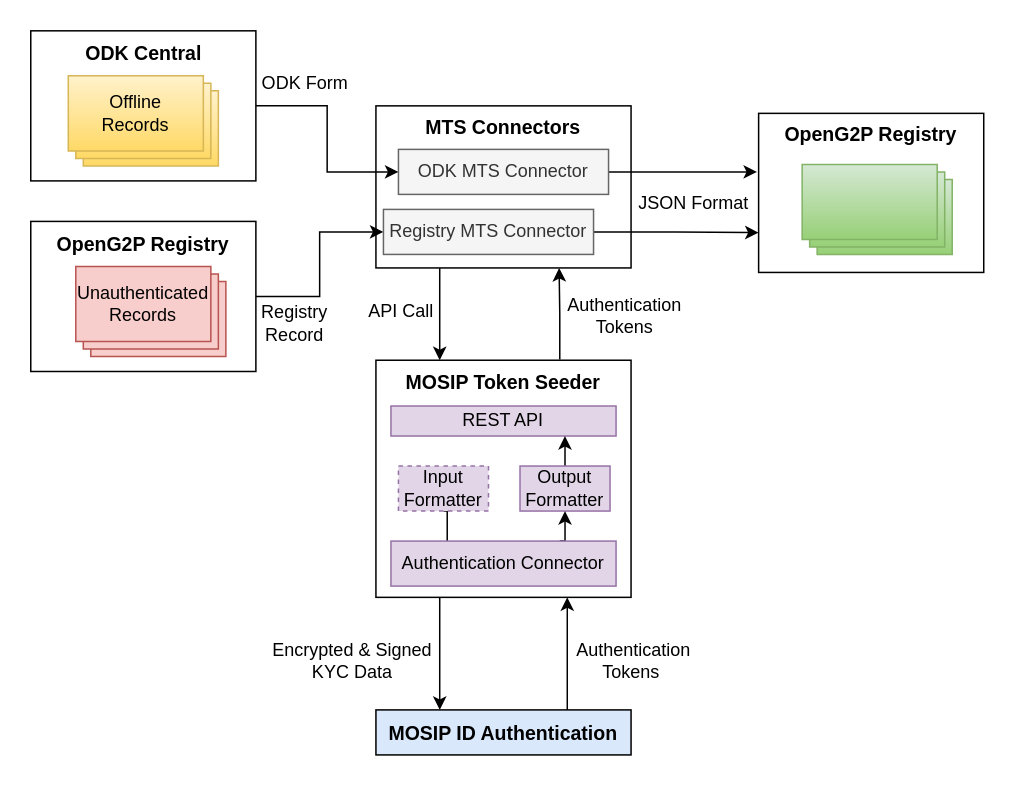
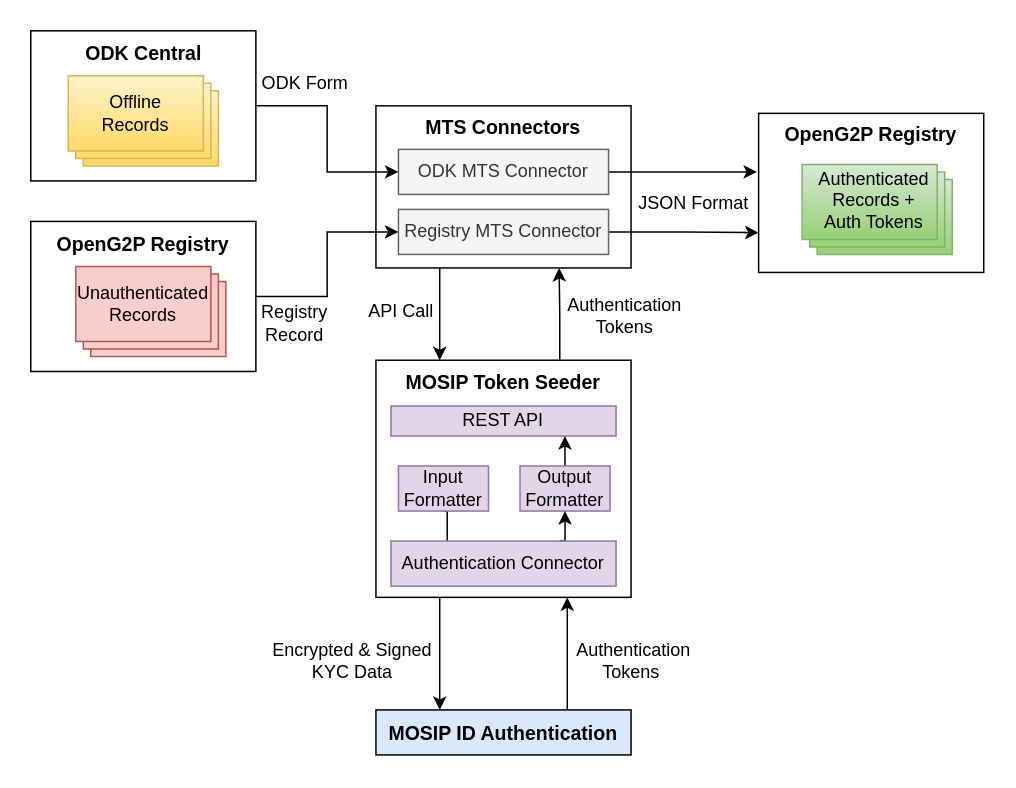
  <mxCell id="0" />
  <mxCell id="1" parent="0" />
  <mxCell id="2" value="" style="rounded=0;whiteSpace=wrap;html=1;fontSize=16;" parent="1" vertex="1"><mxGeometry x="505" y="75" width="150" height="106" as="geometry" /></mxCell>
  <mxCell id="3" value="" style="rounded=0;whiteSpace=wrap;html=1;fontSize=16;" parent="1" vertex="1"><mxGeometry x="20" y="20" width="150" height="100" as="geometry" /></mxCell>
  <mxCell id="4" value="" style="verticalLabelPosition=bottom;verticalAlign=top;html=1;shape=mxgraph.basic.layered_rect;dx=10;outlineConnect=0;whiteSpace=wrap;fontSize=16;fillColor=#fff2cc;strokeColor=#d6b656;gradientColor=#ffd966;" parent="1" vertex="1"><mxGeometry x="45" y="50" width="100" height="60" as="geometry" /></mxCell>
  <mxCell id="5" value="Offline Records" style="text;html=1;strokeColor=none;fillColor=none;align=center;verticalAlign=middle;whiteSpace=wrap;rounded=0;fontSize=12;" parent="1" vertex="1"><mxGeometry x="60" y="60" width="60" height="30" as="geometry" /></mxCell>
  <mxCell id="6" value="&lt;b style=&quot;font-size: 13px;&quot;&gt;ODK Central&lt;/b&gt;" style="text;html=1;strokeColor=none;fillColor=none;align=center;verticalAlign=middle;whiteSpace=wrap;rounded=0;fontSize=13;" parent="1" vertex="1"><mxGeometry x="51.5" y="20" width="87" height="30" as="geometry" /></mxCell>
  <mxCell id="7" style="edgeStyle=orthogonalEdgeStyle;rounded=0;orthogonalLoop=1;jettySize=auto;html=1;exitX=0.25;exitY=1;exitDx=0;exitDy=0;entryX=0.25;entryY=0;entryDx=0;entryDy=0;" parent="1" source="8" target="25" edge="1"><mxGeometry relative="1" as="geometry" /></mxCell>
  <mxCell id="8" value="" style="rounded=0;whiteSpace=wrap;html=1;fontSize=16;strokeColor=#000000;" parent="1" vertex="1"><mxGeometry x="250" y="239.5" width="170" height="158" as="geometry" /></mxCell>
  <mxCell id="9" style="edgeStyle=orthogonalEdgeStyle;rounded=0;orthogonalLoop=1;jettySize=auto;html=1;exitX=0.75;exitY=0;exitDx=0;exitDy=0;entryX=0.718;entryY=1;entryDx=0;entryDy=0;entryPerimeter=0;" parent="1" source="10" target="27" edge="1"><mxGeometry relative="1" as="geometry" /></mxCell>
  <mxCell id="10" value="&lt;b style=&quot;font-size: 13px;&quot;&gt;MOSIP Token Seeder&lt;/b&gt;" style="text;html=1;strokeColor=none;fillColor=none;align=center;verticalAlign=middle;whiteSpace=wrap;rounded=0;fontSize=13;" parent="1" vertex="1"><mxGeometry x="260" y="239" width="150" height="30" as="geometry" /></mxCell>
  <mxCell id="11" value="&lt;b style=&quot;font-size: 13px;&quot;&gt;OpenG2P Registry&lt;/b&gt;" style="text;html=1;strokeColor=none;fillColor=none;align=center;verticalAlign=middle;whiteSpace=wrap;rounded=0;fontSize=13;" parent="1" vertex="1"><mxGeometry x="515" y="74" width="130" height="30" as="geometry" /></mxCell>
  <mxCell id="12" value="REST API" style="rounded=0;whiteSpace=wrap;html=1;fontSize=12;fillColor=#e1d5e7;strokeColor=#9673a6;" parent="1" vertex="1"><mxGeometry x="260" y="270" width="150" height="20" as="geometry" /></mxCell>
  <mxCell id="13" style="edgeStyle=orthogonalEdgeStyle;rounded=0;orthogonalLoop=1;jettySize=auto;html=1;exitX=0.5;exitY=1;exitDx=0;exitDy=0;entryX=0.25;entryY=0;entryDx=0;entryDy=0;endArrow=none;" parent="1" source="14" target="18" edge="1"><mxGeometry relative="1" as="geometry" /></mxCell>
- <mxCell id="14" value="Input Formatter" style="rounded=0;whiteSpace=wrap;html=1;fontSize=12;fillColor=#e1d5e7;strokeColor=#9673a6;dashed=1;" parent="1" vertex="1"><mxGeometry x="265" y="310" width="60" height="30" as="geometry" /></mxCell>
+ <mxCell id="14" value="Input Formatter" style="rounded=0;whiteSpace=wrap;html=1;fontSize=12;fillColor=#e1d5e7;strokeColor=#9673a6;" parent="1" vertex="1"><mxGeometry x="265" y="310" width="60" height="30" as="geometry" /></mxCell>
  <mxCell id="15" style="edgeStyle=orthogonalEdgeStyle;rounded=0;orthogonalLoop=1;jettySize=auto;html=1;exitX=0.5;exitY=0;exitDx=0;exitDy=0;entryX=0.741;entryY=0.32;entryDx=0;entryDy=0;entryPerimeter=0;" parent="1" source="16" target="8" edge="1"><mxGeometry relative="1" as="geometry" /></mxCell>
  <mxCell id="16" value="Output Formatter" style="rounded=0;whiteSpace=wrap;html=1;fontSize=12;fillColor=#e1d5e7;strokeColor=#9673a6;" parent="1" vertex="1"><mxGeometry x="346" y="310" width="60" height="30" as="geometry" /></mxCell>
  <mxCell id="17" style="edgeStyle=orthogonalEdgeStyle;rounded=0;orthogonalLoop=1;jettySize=auto;html=1;exitX=0.75;exitY=0;exitDx=0;exitDy=0;entryX=0.5;entryY=1;entryDx=0;entryDy=0;" parent="1" source="18" target="16" edge="1"><mxGeometry relative="1" as="geometry" /></mxCell>
  <mxCell id="18" value="Authentication Connector" style="rounded=0;whiteSpace=wrap;html=1;fontSize=12;fillColor=#e1d5e7;strokeColor=#9673a6;" parent="1" vertex="1"><mxGeometry x="260" y="360" width="150" height="30" as="geometry" /></mxCell>
  <mxCell id="19" style="edgeStyle=none;curved=1;rounded=0;orthogonalLoop=1;jettySize=auto;html=1;exitX=0.75;exitY=0;exitDx=0;exitDy=0;fontSize=12;startSize=8;endSize=8;" parent="1" edge="1"><mxGeometry relative="1" as="geometry"><mxPoint x="372.5" y="450" as="sourcePoint" /><mxPoint x="372.5" y="450" as="targetPoint" /></mxGeometry></mxCell>
  <mxCell id="20" value="Encrypted &amp;amp; Signed KYC Data" style="text;html=1;strokeColor=none;fillColor=none;align=center;verticalAlign=middle;whiteSpace=wrap;rounded=0;fontSize=12;" parent="1" vertex="1"><mxGeometry x="175" y="420" width="119" height="40" as="geometry" /></mxCell>
  <mxCell id="21" value="Authentication Tokens&amp;nbsp;" style="text;html=1;strokeColor=none;fillColor=none;align=center;verticalAlign=middle;whiteSpace=wrap;rounded=0;fontSize=12;" parent="1" vertex="1"><mxGeometry x="377" y="420" width="90" height="40" as="geometry" /></mxCell>
  <mxCell id="22" value="" style="verticalLabelPosition=bottom;verticalAlign=top;html=1;shape=mxgraph.basic.layered_rect;dx=10;outlineConnect=0;whiteSpace=wrap;fontSize=16;fillColor=#d5e8d4;gradientColor=#97d077;strokeColor=#82b366;" parent="1" vertex="1"><mxGeometry x="534" y="109" width="100" height="60" as="geometry" /></mxCell>
+ <mxCell id="23" value="Authenticated Records + Auth Tokens" style="text;html=1;strokeColor=none;fillColor=none;align=center;verticalAlign=middle;whiteSpace=wrap;rounded=0;fontSize=12;" parent="1" vertex="1"><mxGeometry x="557" y="115.5" width="50" height="35" as="geometry" /></mxCell>
  <mxCell id="24" style="edgeStyle=orthogonalEdgeStyle;rounded=0;orthogonalLoop=1;jettySize=auto;html=1;exitX=0.75;exitY=0;exitDx=0;exitDy=0;entryX=0.75;entryY=1;entryDx=0;entryDy=0;" parent="1" source="25" target="8" edge="1"><mxGeometry relative="1" as="geometry" /></mxCell>
  <mxCell id="25" value="MOSIP ID Authentication" style="rounded=0;whiteSpace=wrap;html=1;fontSize=13;fontStyle=1;fillColor=#dae8fc;strokeColor=#000000;gradientColor=none;" parent="1" vertex="1"><mxGeometry x="250" y="472.5" width="170" height="30" as="geometry" /></mxCell>
  <mxCell id="26" style="edgeStyle=orthogonalEdgeStyle;rounded=0;orthogonalLoop=1;jettySize=auto;html=1;exitX=0.25;exitY=1;exitDx=0;exitDy=0;entryX=0.25;entryY=0;entryDx=0;entryDy=0;" parent="1" source="27" target="8" edge="1"><mxGeometry relative="1" as="geometry" /></mxCell>
  <mxCell id="27" value="" style="rounded=0;whiteSpace=wrap;html=1;fontSize=16;" parent="1" vertex="1"><mxGeometry x="250" y="70" width="170" height="108" as="geometry" /></mxCell>
  <mxCell id="28" style="edgeStyle=orthogonalEdgeStyle;rounded=0;orthogonalLoop=1;jettySize=auto;html=1;exitX=1;exitY=0.5;exitDx=0;exitDy=0;entryX=0;entryY=0.5;entryDx=0;entryDy=0;" parent="1" source="29" target="38" edge="1"><mxGeometry relative="1" as="geometry" /></mxCell>
  <mxCell id="29" value="" style="rounded=0;whiteSpace=wrap;html=1;fontSize=16;" parent="1" vertex="1"><mxGeometry x="20" y="147" width="150" height="100" as="geometry" /></mxCell>
  <mxCell id="30" value="&lt;b style=&quot;font-size: 13px;&quot;&gt;OpenG2P Registry&lt;/b&gt;" style="text;html=1;strokeColor=none;fillColor=none;align=center;verticalAlign=middle;whiteSpace=wrap;rounded=0;fontSize=13;" parent="1" vertex="1"><mxGeometry x="30" y="147" width="130" height="30" as="geometry" /></mxCell>
  <mxCell id="31" value="" style="verticalLabelPosition=bottom;verticalAlign=top;html=1;shape=mxgraph.basic.layered_rect;dx=10;outlineConnect=0;whiteSpace=wrap;fontSize=16;fillColor=#f8cecc;strokeColor=#b85450;" parent="1" vertex="1"><mxGeometry x="50" y="177" width="100" height="60" as="geometry" /></mxCell>
  <mxCell id="32" value="Unauthenticated Records" style="text;html=1;strokeColor=none;fillColor=none;align=center;verticalAlign=middle;whiteSpace=wrap;rounded=0;fontSize=12;" parent="1" vertex="1"><mxGeometry x="65" y="184.5" width="60" height="35" as="geometry" /></mxCell>
  <mxCell id="33" style="edgeStyle=orthogonalEdgeStyle;rounded=0;orthogonalLoop=1;jettySize=auto;html=1;exitX=0.5;exitY=1;exitDx=0;exitDy=0;" parent="1" source="16" target="16" edge="1"><mxGeometry relative="1" as="geometry" /></mxCell>
  <mxCell id="34" value="&lt;font style=&quot;font-size: 13px;&quot;&gt;&lt;b&gt;MTS Connectors&lt;/b&gt;&lt;/font&gt;" style="text;html=1;strokeColor=none;fillColor=none;align=center;verticalAlign=middle;whiteSpace=wrap;rounded=0;" parent="1" vertex="1"><mxGeometry x="265" y="68" width="140" height="31" as="geometry" /></mxCell>
  <mxCell id="35" style="edgeStyle=orthogonalEdgeStyle;rounded=0;orthogonalLoop=1;jettySize=auto;html=1;exitX=1;exitY=0.5;exitDx=0;exitDy=0;entryX=-0.007;entryY=0.368;entryDx=0;entryDy=0;entryPerimeter=0;" parent="1" source="36" target="2" edge="1"><mxGeometry relative="1" as="geometry" /></mxCell>
  <mxCell id="36" value="ODK MTS Connector" style="rounded=0;whiteSpace=wrap;html=1;fillColor=#f5f5f5;fontColor=#333333;strokeColor=#666666;" parent="1" vertex="1"><mxGeometry x="265" y="99" width="140" height="30" as="geometry" /></mxCell>
  <mxCell id="37" style="edgeStyle=orthogonalEdgeStyle;rounded=0;orthogonalLoop=1;jettySize=auto;html=1;exitX=1;exitY=0.5;exitDx=0;exitDy=0;entryX=0;entryY=0.75;entryDx=0;entryDy=0;" edge="1" parent="1" source="38" target="2"><mxGeometry relative="1" as="geometry" /></mxCell>
- <mxCell id="38" value="Registry MTS Connector" style="rounded=0;whiteSpace=wrap;html=1;fillColor=#f5f5f5;fontColor=#333333;strokeColor=#666666;" parent="1" vertex="1"><mxGeometry x="255" y="139" width="140" height="30" as="geometry" /></mxCell>
+ <mxCell id="38" value="Registry MTS Connector" style="rounded=0;whiteSpace=wrap;html=1;fillColor=#f5f5f5;fontColor=#333333;strokeColor=#666666;" parent="1" vertex="1"><mxGeometry x="265" y="139" width="140" height="30" as="geometry" /></mxCell>
  <mxCell id="39" style="edgeStyle=orthogonalEdgeStyle;rounded=0;orthogonalLoop=1;jettySize=auto;html=1;exitX=1;exitY=0.5;exitDx=0;exitDy=0;entryX=0;entryY=0.5;entryDx=0;entryDy=0;" parent="1" source="3" target="36" edge="1"><mxGeometry relative="1" as="geometry" /></mxCell>
  <mxCell id="40" value="ODK Form" style="text;html=1;strokeColor=none;fillColor=none;align=center;verticalAlign=middle;whiteSpace=wrap;rounded=0;" parent="1" vertex="1"><mxGeometry x="173" y="40" width="60" height="30" as="geometry" /></mxCell>
  <mxCell id="41" value="Registry Record" style="text;html=1;strokeColor=none;fillColor=none;align=center;verticalAlign=middle;whiteSpace=wrap;rounded=0;" parent="1" vertex="1"><mxGeometry x="171" y="200" width="50" height="30" as="geometry" /></mxCell>
  <mxCell id="42" value="JSON Format" style="text;html=1;strokeColor=none;fillColor=none;align=center;verticalAlign=middle;whiteSpace=wrap;rounded=0;" parent="1" vertex="1"><mxGeometry x="422" y="120" width="80" height="30" as="geometry" /></mxCell>
  <mxCell id="43" value="API Call" style="text;html=1;strokeColor=none;fillColor=none;align=center;verticalAlign=middle;whiteSpace=wrap;rounded=0;fontSize=12;" parent="1" vertex="1"><mxGeometry x="240" y="197" width="54" height="20" as="geometry" /></mxCell>
  <mxCell id="44" value="Authentication Tokens" style="text;html=1;strokeColor=none;fillColor=none;align=center;verticalAlign=middle;whiteSpace=wrap;rounded=0;fontSize=12;" parent="1" vertex="1"><mxGeometry x="377" y="190" width="78" height="40" as="geometry" /></mxCell>
